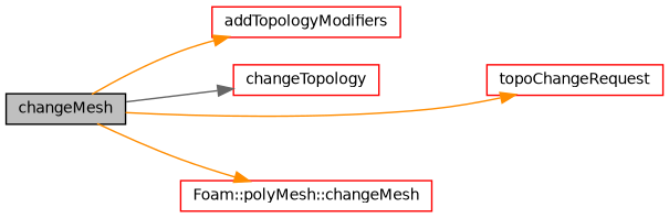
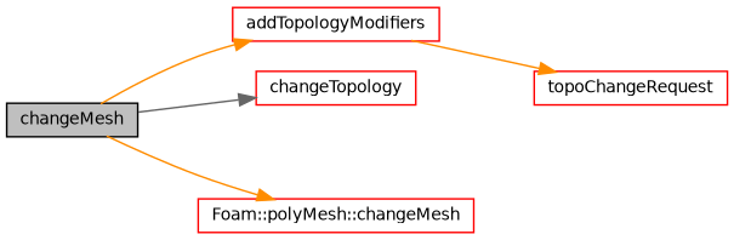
  digraph {
    rankdir=LR
    node [color=red fontname=Helvetica fontsize=10 shape=record]
    edge [color=darkorange fontname=Helvetica fontsize=10 labelfontname=Helvetica labelfontsize=10 style=solid]
    n1 [color=black fillcolor=grey75 fontcolor=black height=0.2 label=changeMesh style=filled width=0.4]
    n2 [height=0.2 label=addTopologyModifiers width=0.4]
    n3 [height=0.2 label=changeTopology width=0.4]
    n4 [height=0.2 label=topoChangeRequest width=0.4]
    n5 [height=0.2 label="Foam::polyMesh::changeMesh" width=0.4]
    n1 -> n2
    n1 -> n3 [color=gray40]
-   n1 -> n4
+   n2 -> n4
    n1 -> n5
  }
